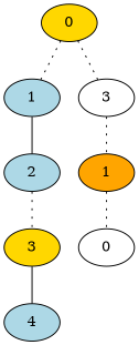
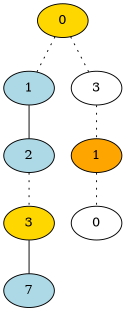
  graph {
    node [style=filled fillcolor=lightblue]
    edge [style=dotted]
    n1 [label=0 fillcolor=gold]
    n2 [label=1]
    n3 [label=3 fillcolor=white]
    n4 [label=2]
    n5 [label=3 fillcolor=gold]
-   n6 [label=4]
+   n6 [label=7]
    n7 [label=1 fillcolor=orange]
    n8 [label=0 fillcolor=white]
    n1 -- n2
    n1 -- n3
    n2 -- n4 [style=""]
    n3 -- n7
    n4 -- n5
    n5 -- n6 [style=""]
    n7 -- n8
  }
